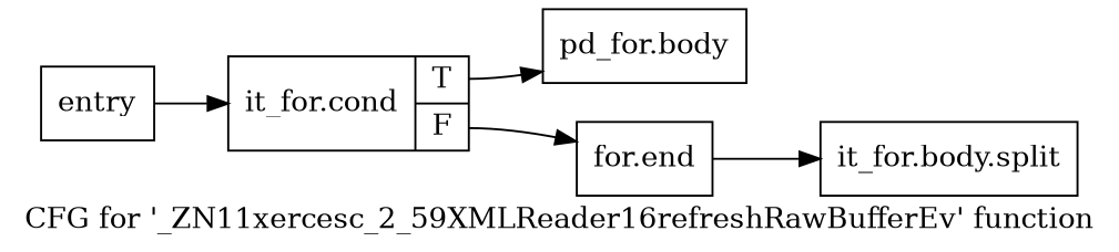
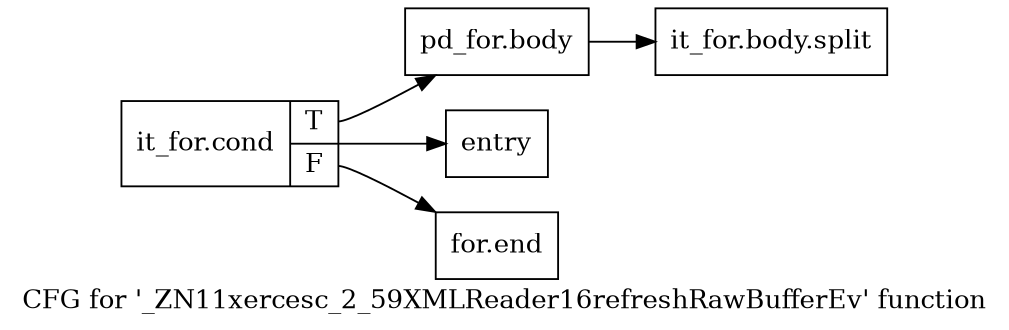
  digraph {
    label="CFG for '_ZN11xercesc_2_59XMLReader16refreshRawBufferEv' function"
    rankdir=LR
    node [shape=record]
    n1 [label="{entry}"]
    n2 [label="{it_for.cond|{<s0>T|<s1>F}}"]
    n3 [label="{pd_for.body}"]
    n4 [label="{for.end}"]
    n5 [label="{it_for.body.split}"]
-   n1 -> n2
+   n2 -> n1
    n2 -> n3 [tailport=s0]
    n2 -> n4 [tailport=s1]
-   n4 -> n5
+   n3 -> n5
  }
